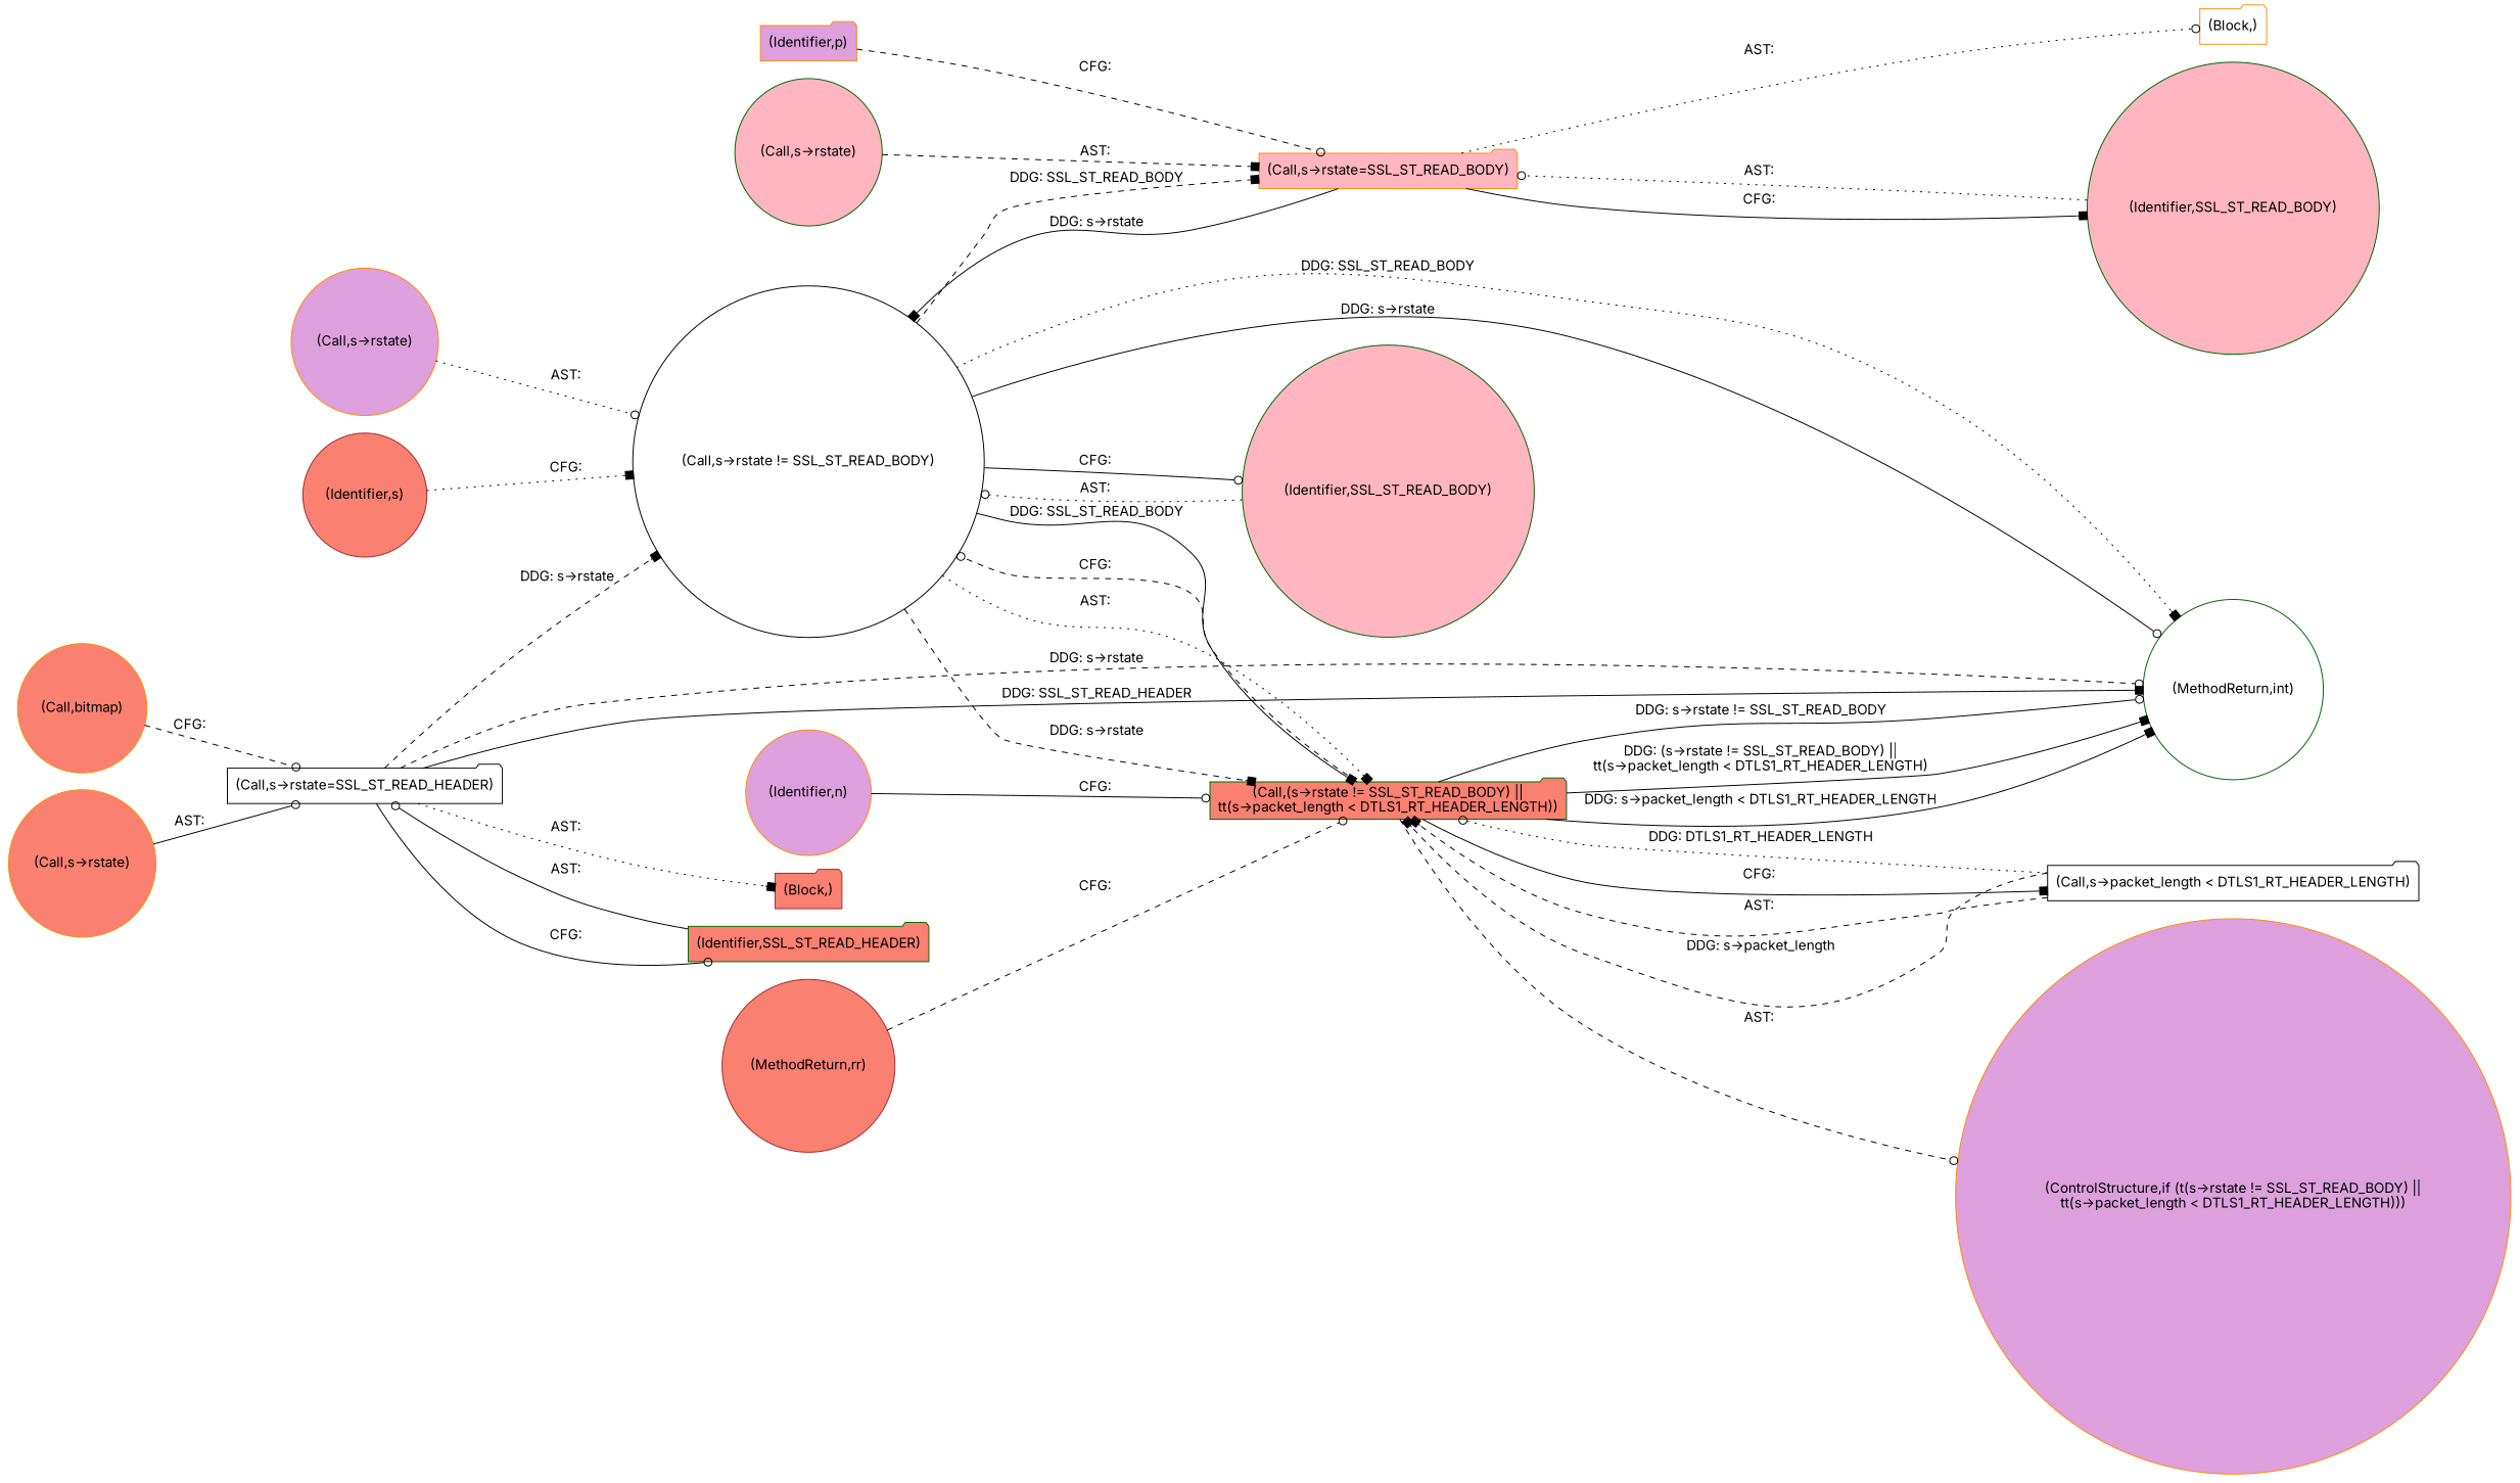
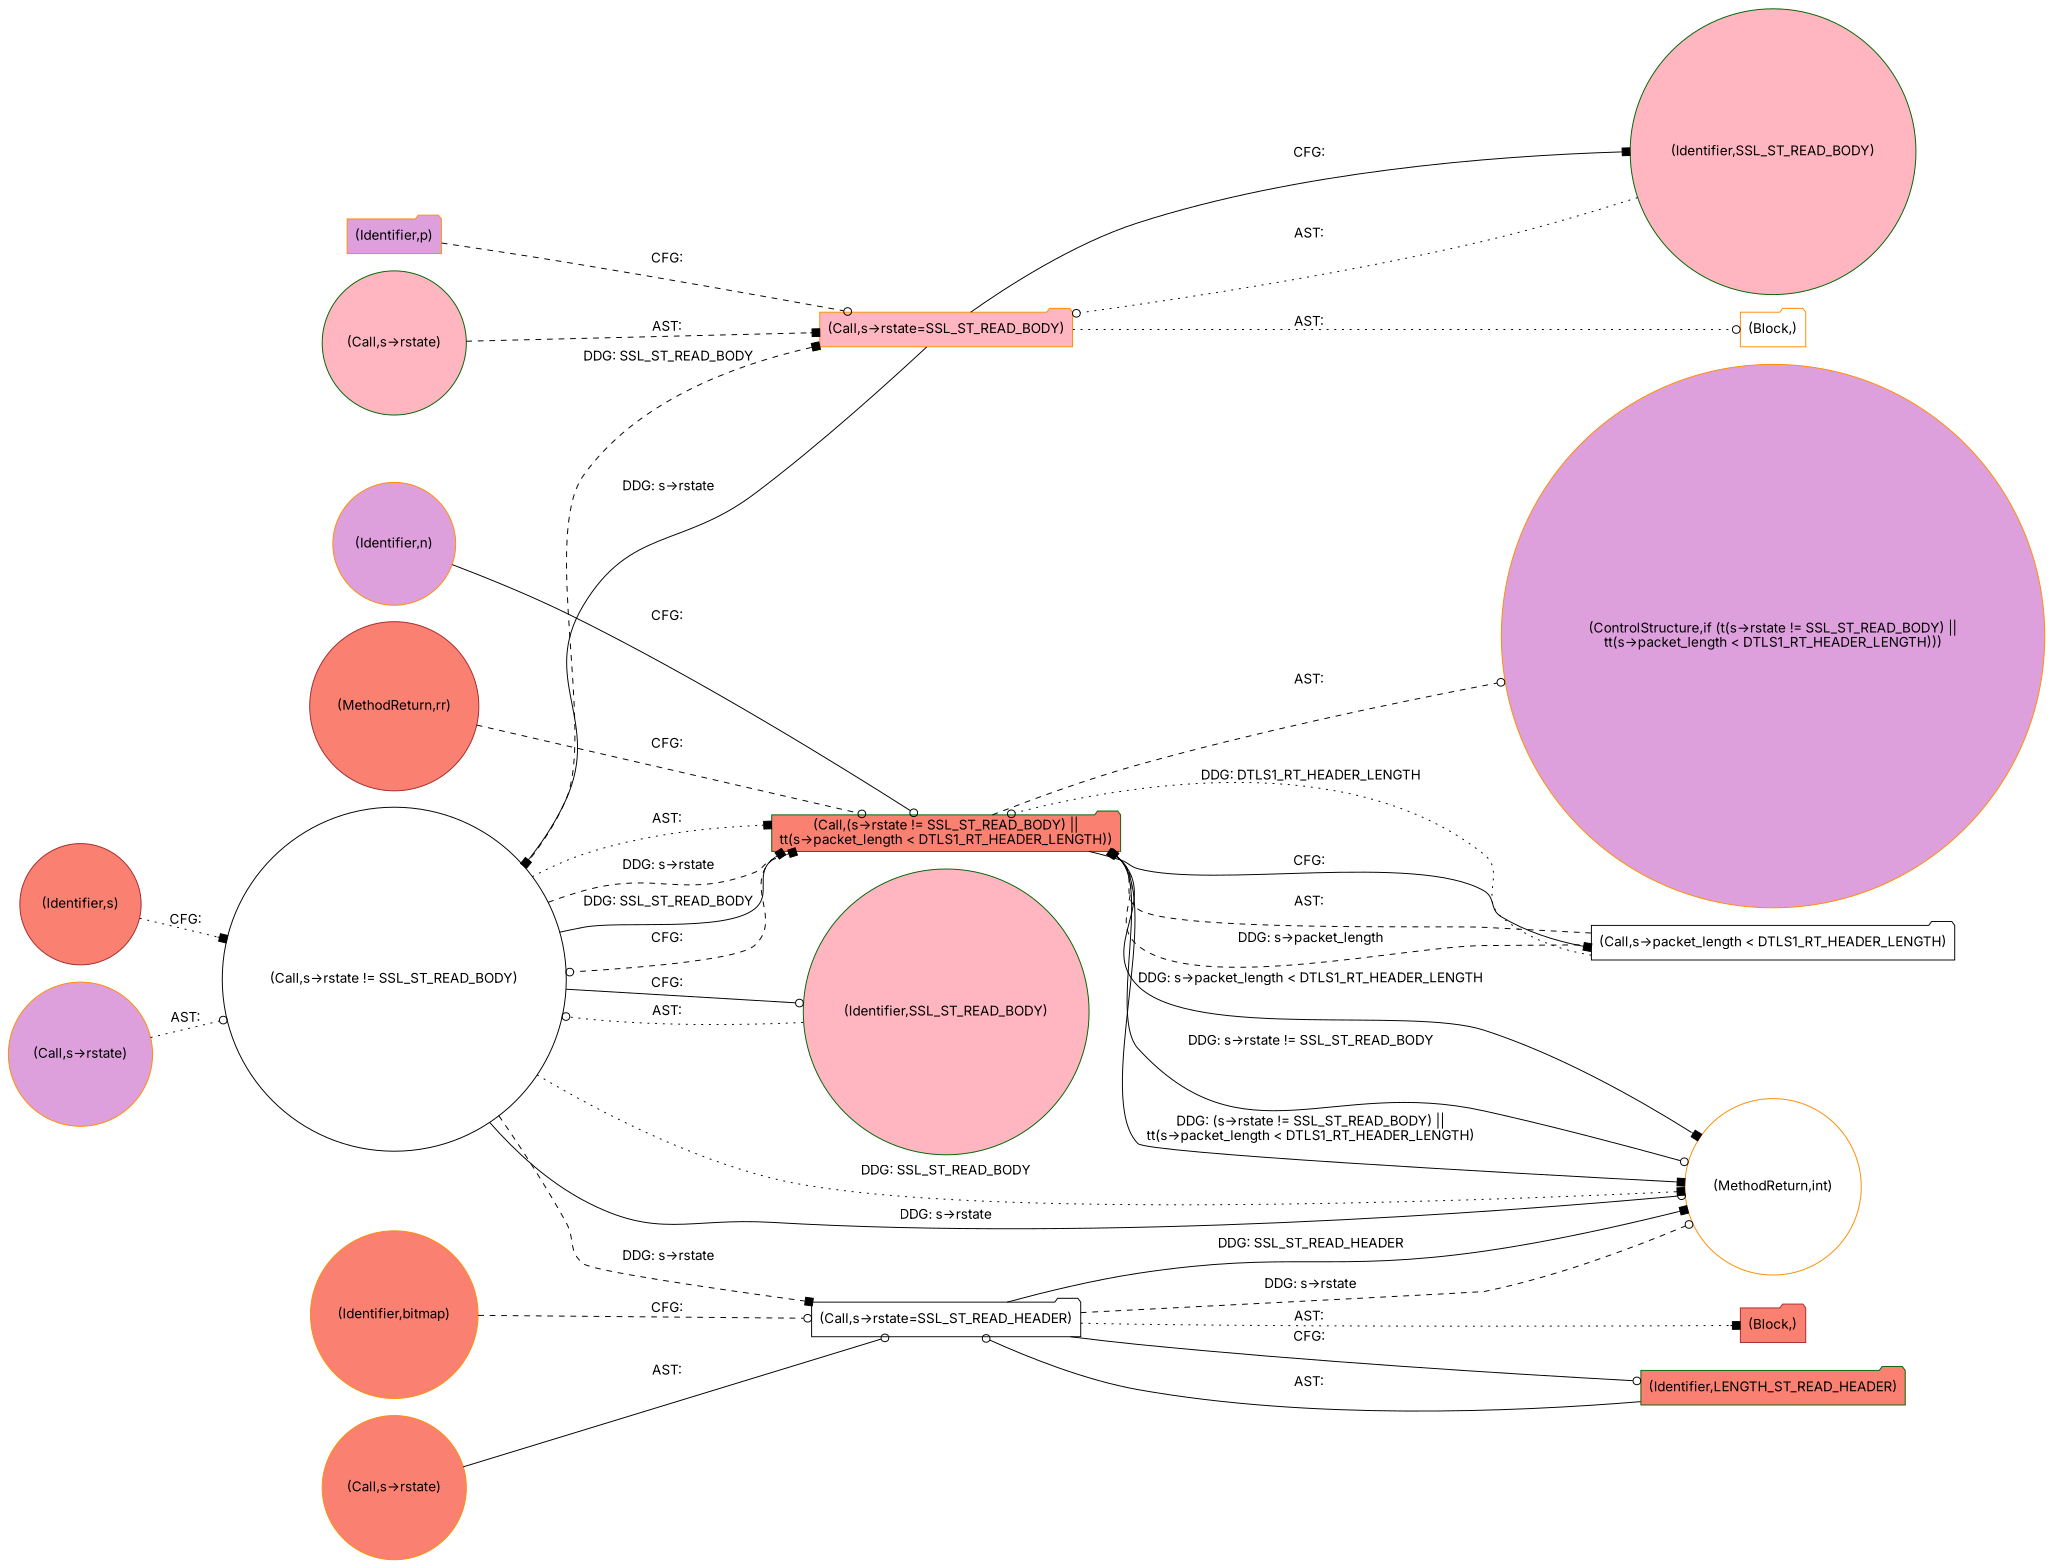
  digraph {
    fontname=Inter
    rankdir=LR
    node [color=darkorange fillcolor=salmon fontname=Inter shape=circle style=filled]
    edge [arrowhead=odot fontname=Inter style=solid]
    n1 [color=black fillcolor=white label="(Call,s->rstate != SSL_ST_READ_BODY)"]
    n2 [fillcolor=lightpink label="(Call,s->rstate=SSL_ST_READ_BODY)" shape=folder]
    n3 [color=darkgreen label="(Call,(s->rstate != SSL_ST_READ_BODY) ||\n\t\t(s->packet_length < DTLS1_RT_HEADER_LENGTH))" shape=folder]
    n4 [color=darkgreen fillcolor=lightpink label="(Identifier,SSL_ST_READ_BODY)"]
-   n5 [color=darkgreen fillcolor=white label="(MethodReturn,int)"]
+   n5 [fillcolor=white label="(MethodReturn,int)"]
    n6 [color=darkgreen fillcolor=lightpink label="(Identifier,SSL_ST_READ_BODY)"]
    n7 [fillcolor=white label="(Block,)" shape=folder]
    n8 [color=black fillcolor=white label="(Call,s->packet_length < DTLS1_RT_HEADER_LENGTH)" shape=folder]
    n9 [fillcolor=plum label="(ControlStructure,if (\t(s->rstate != SSL_ST_READ_BODY) ||\n\t\t(s->packet_length < DTLS1_RT_HEADER_LENGTH)))"]
    n10 [color=black fillcolor=white label="(Call,s->rstate=SSL_ST_READ_HEADER)" shape=folder]
    n11 [color=brown label="(Block,)" shape=folder]
-   n12 [color=darkgreen label="(Identifier,SSL_ST_READ_HEADER)" shape=folder]
+   n12 [color=darkgreen label="(Identifier,LENGTH_ST_READ_HEADER)" shape=folder]
    n13 [fillcolor=plum label="(Identifier,p)" shape=folder]
-   n14 [label="(Call,bitmap)"]
+   n14 [label="(Identifier,bitmap)"]
    n15 [label="(Call,s->rstate)"]
    n16 [fillcolor=plum label="(Identifier,n)"]
    n17 [color=darkgreen fillcolor=lightpink label="(Call,s->rstate)"]
    n18 [color=brown label="(MethodReturn,rr)"]
    n19 [color=brown label="(Identifier,s)"]
    n20 [fillcolor=plum label="(Call,s->rstate)"]
    n1 -> n2 [arrowhead=box label="DDG: SSL_ST_READ_BODY" style=dashed]
    n1 -> n3 [arrowhead=box label="AST: " style=dotted]
    n1 -> n3 [arrowhead=box label="DDG: s->rstate" style=dashed]
    n1 -> n3 [arrowhead=box label="DDG: SSL_ST_READ_BODY"]
    n1 -> n4 [label="CFG: "]
    n1 -> n5 [label="DDG: s->rstate"]
    n1 -> n5 [arrowhead=box label="DDG: SSL_ST_READ_BODY" style=dotted]
    n2 -> n1 [arrowhead=box label="DDG: s->rstate"]
    n2 -> n6 [arrowhead=box label="CFG: "]
    n2 -> n7 [label="AST: " style=dotted]
    n3 -> n1 [label="CFG: " style=dashed]
    n3 -> n5 [arrowhead=box label="DDG: s->packet_length < DTLS1_RT_HEADER_LENGTH"]
    n3 -> n5 [label="DDG: s->rstate != SSL_ST_READ_BODY"]
    n3 -> n5 [arrowhead=box label="DDG: (s->rstate != SSL_ST_READ_BODY) ||\n\t\t(s->packet_length < DTLS1_RT_HEADER_LENGTH)"]
    n3 -> n8 [arrowhead=box label="CFG: "]
    n3 -> n9 [label="AST: " style=dashed]
    n4 -> n1 [label="AST: " style=dotted]
    n6 -> n2 [label="AST: " style=dotted]
    n8 -> n3 [arrowhead=box label="AST: " style=dashed]
    n8 -> n3 [arrowhead=box label="DDG: s->packet_length" style=dashed]
    n8 -> n3 [label="DDG: DTLS1_RT_HEADER_LENGTH" style=dotted]
-   n10 -> n1 [arrowhead=box label="DDG: s->rstate" style=dashed]
+   n1 -> n10 [arrowhead=box label="DDG: s->rstate" style=dashed]
    n10 -> n5 [arrowhead=box label="DDG: SSL_ST_READ_HEADER"]
    n10 -> n5 [label="DDG: s->rstate" style=dashed]
    n10 -> n11 [arrowhead=box label="AST: " style=dotted]
    n10 -> n12 [label="CFG: "]
    n12 -> n10 [label="AST: "]
    n13 -> n2 [label="CFG: " style=dashed]
    n14 -> n10 [label="CFG: " style=dashed]
    n15 -> n10 [label="AST: "]
    n16 -> n3 [label="CFG: "]
    n17 -> n2 [arrowhead=box label="AST: " style=dashed]
    n18 -> n3 [label="CFG: " style=dashed]
    n19 -> n1 [arrowhead=box label="CFG: " style=dotted]
    n20 -> n1 [label="AST: " style=dotted]
  }
